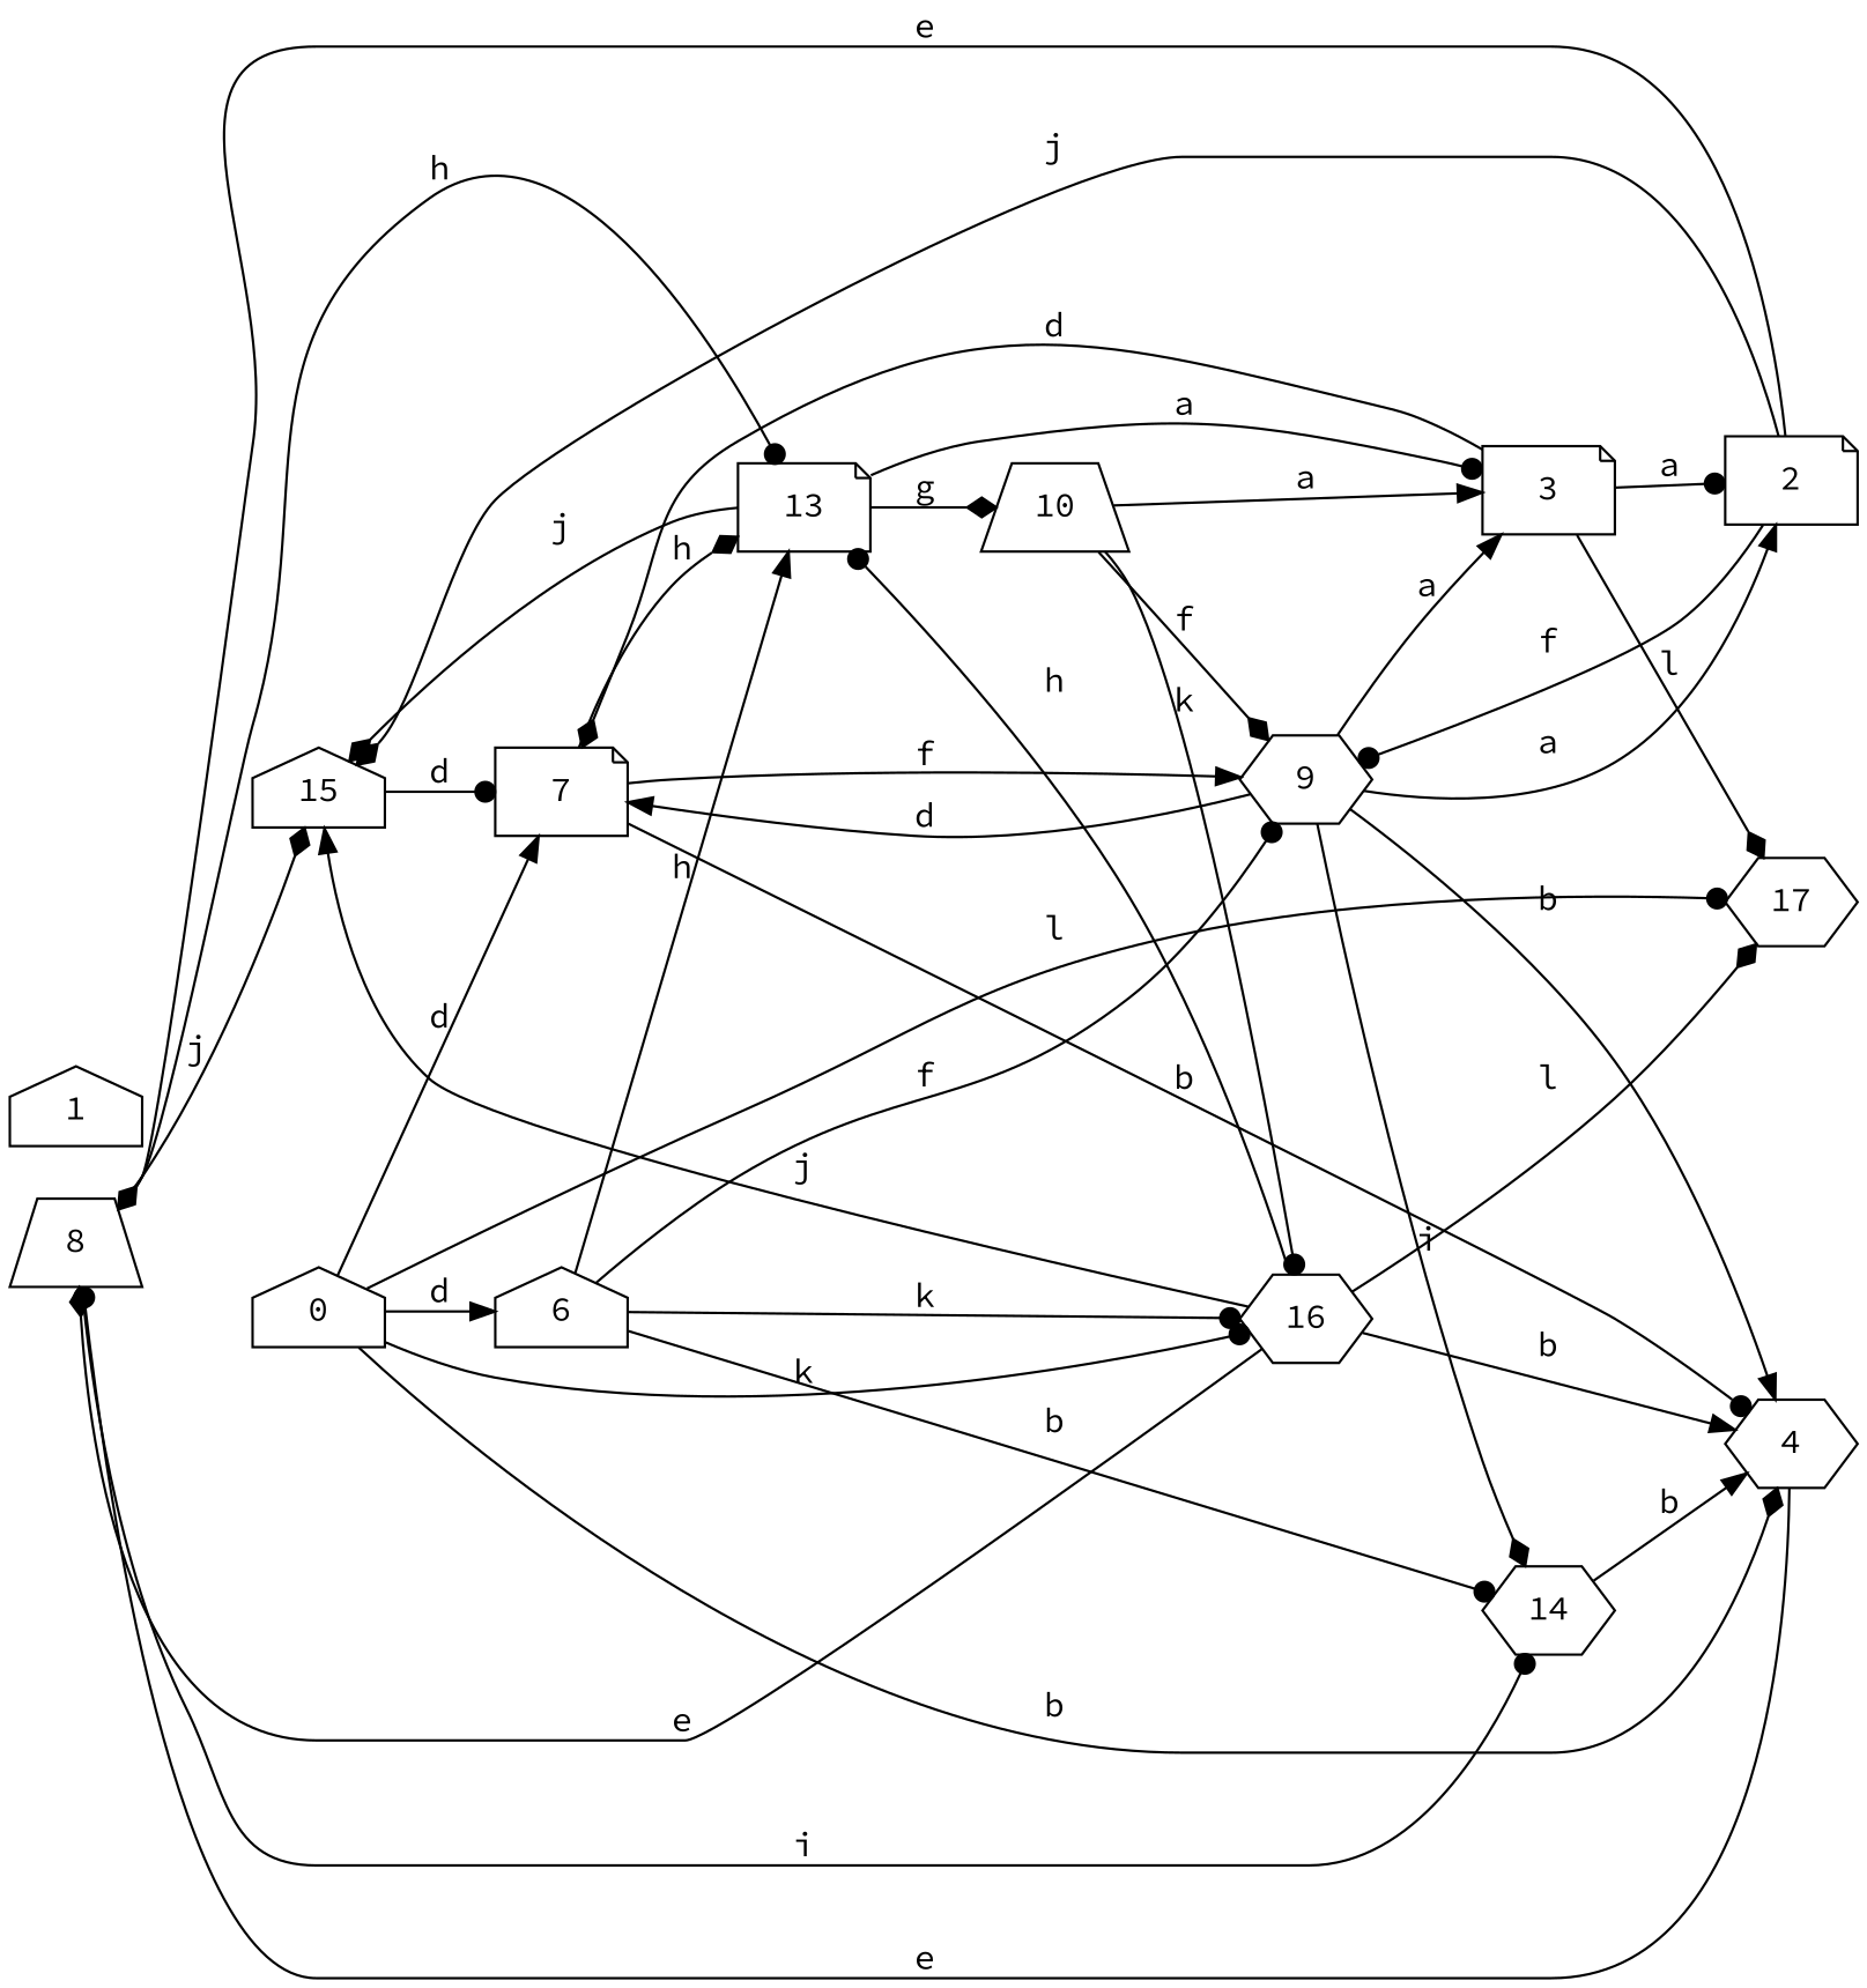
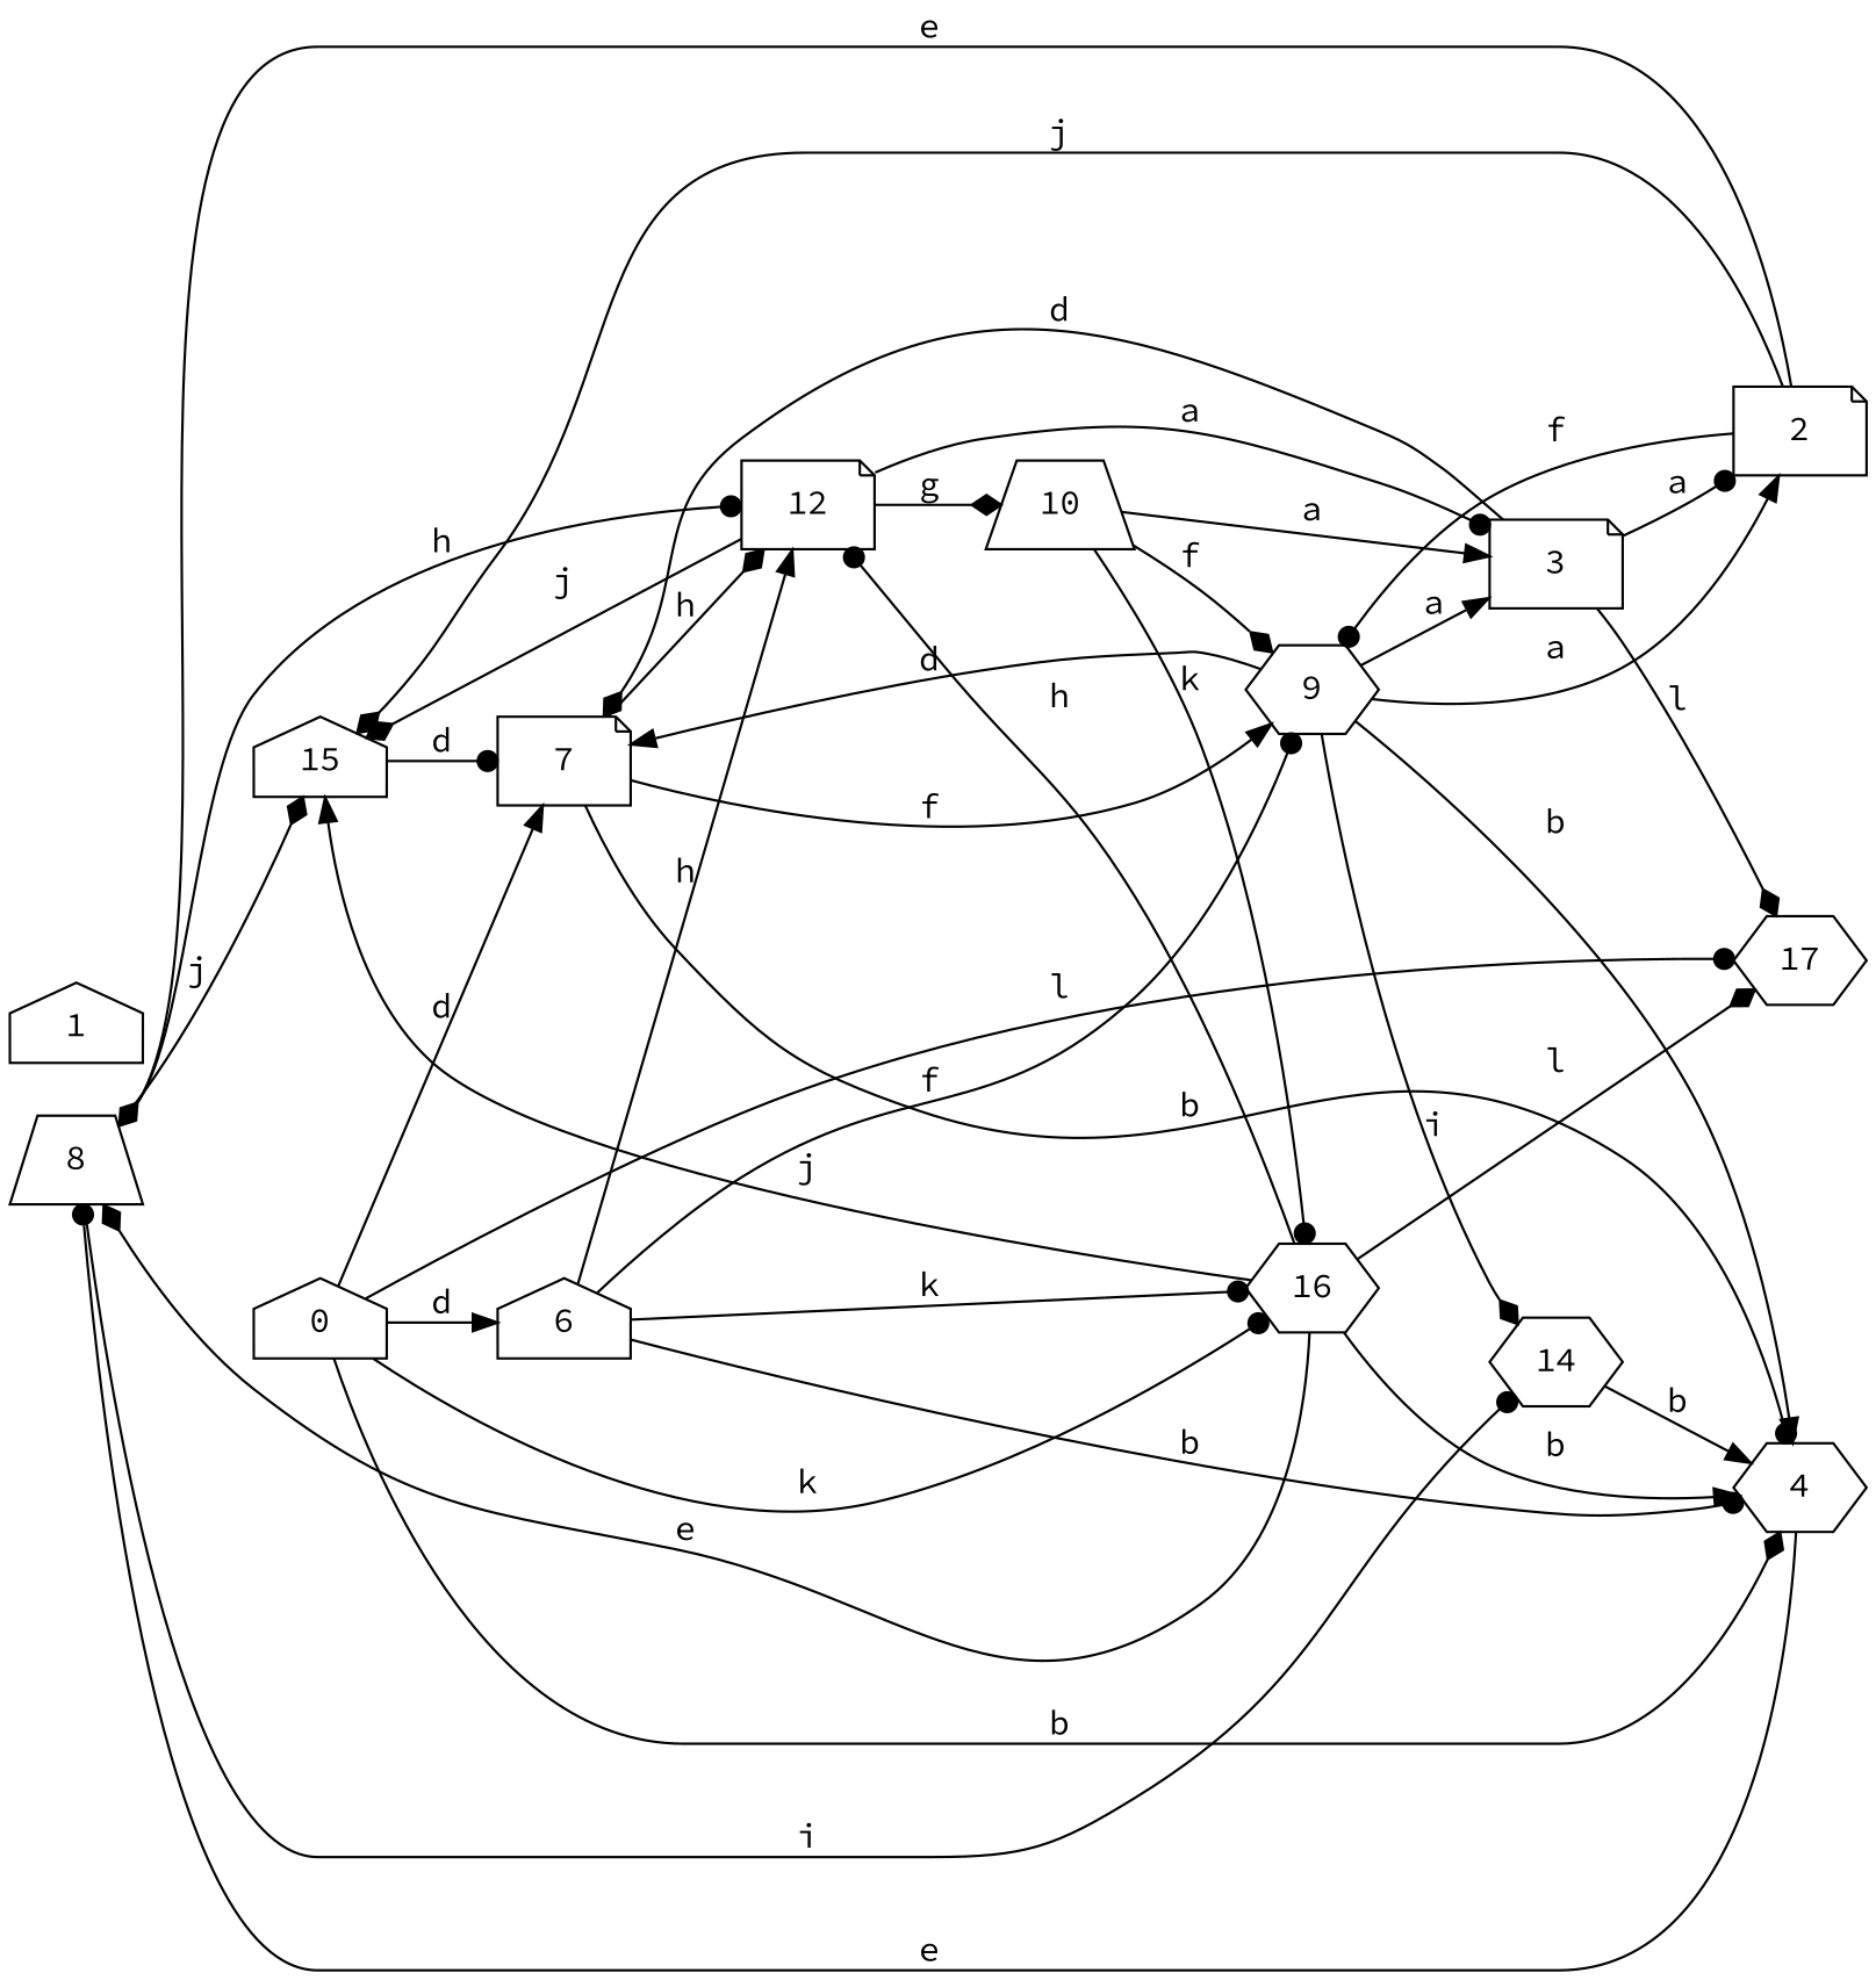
  strict digraph {
    fontname="Source Code Pro"
    rankdir=LR
    node [fontname="Source Code Pro" shape=hexagon]
    edge [arrowhead=dot fontname="Source Code Pro"]
    8 [shape=trapezium]
    2 [shape=note]
    9
    15 [shape=house]
-   12 [shape=note label=13]
+   12 [shape=note]
    14
    3 [shape=note]
    7 [shape=note]
    4
    17
    0 [shape=house]
    6 [shape=house]
    16
    10 [shape=trapezium]
    1 [shape=house]
    8 -> 15 [arrowhead=diamond label=j]
    8 -> 12 [label=h]
    8 -> 14 [label=i]
    2 -> 8 [arrowhead=diamond label=e]
    2 -> 9 [label=f]
    2 -> 15 [arrowhead=diamond label=j]
    9 -> 2 [arrowhead=normal label=a]
    9 -> 14 [arrowhead=diamond label=i]
    9 -> 3 [arrowhead=normal label=a]
    9 -> 7 [arrowhead=normal label=d]
    9 -> 4 [arrowhead=normal label=b]
    15 -> 7 [label=d]
    12 -> 15 [arrowhead=diamond label=j]
    12 -> 3 [label=a]
    12 -> 10 [arrowhead=diamond label=g]
    14 -> 4 [arrowhead=normal label=b]
    3 -> 2 [label=a]
    3 -> 7 [arrowhead=diamond label=d]
    3 -> 17 [arrowhead=diamond label=l]
    7 -> 9 [arrowhead=normal label=f]
    7 -> 12 [arrowhead=diamond label=h]
    7 -> 4 [label=b]
    4 -> 8 [label=e]
    0 -> 7 [arrowhead=normal label=d]
    0 -> 4 [arrowhead=diamond label=b]
    0 -> 17 [label=l]
    0 -> 6 [arrowhead=normal label=d]
    0 -> 16 [label=k]
    6 -> 9 [label=f]
    6 -> 12 [arrowhead=normal label=h]
-   6 -> 14 [label=b]
+   6 -> 4 [label=b]
    6 -> 16 [label=k]
    16 -> 8 [arrowhead=diamond label=e]
    16 -> 15 [arrowhead=normal label=j]
    16 -> 12 [label=h]
    16 -> 4 [arrowhead=normal label=b]
    16 -> 17 [arrowhead=diamond label=l]
    10 -> 9 [arrowhead=diamond label=f]
    10 -> 3 [arrowhead=normal label=a]
    10 -> 16 [label=k]
  }
